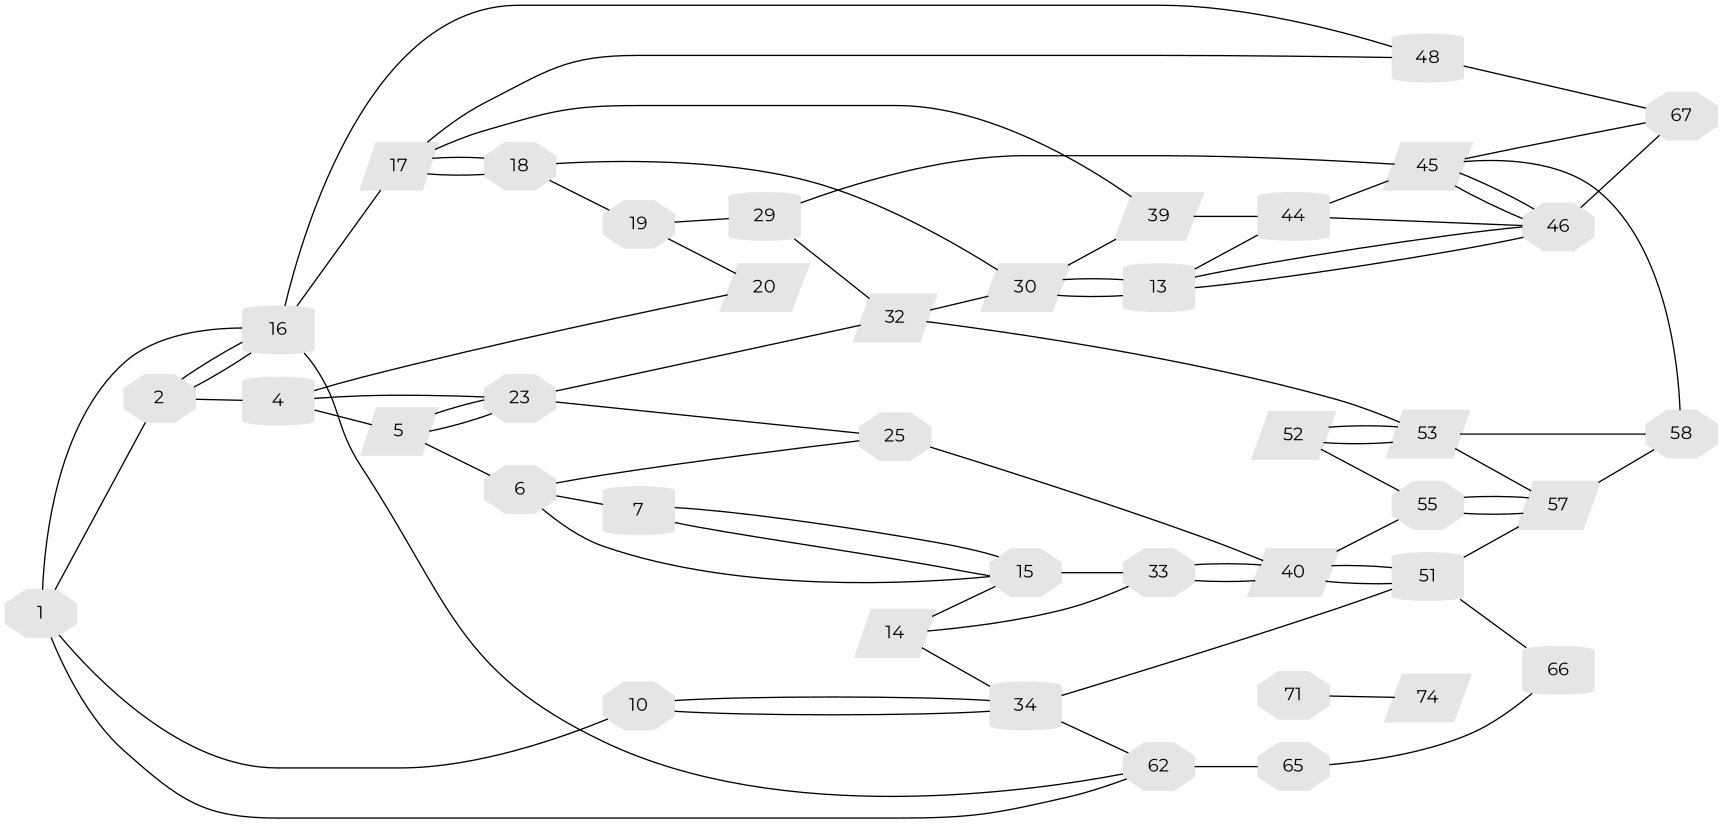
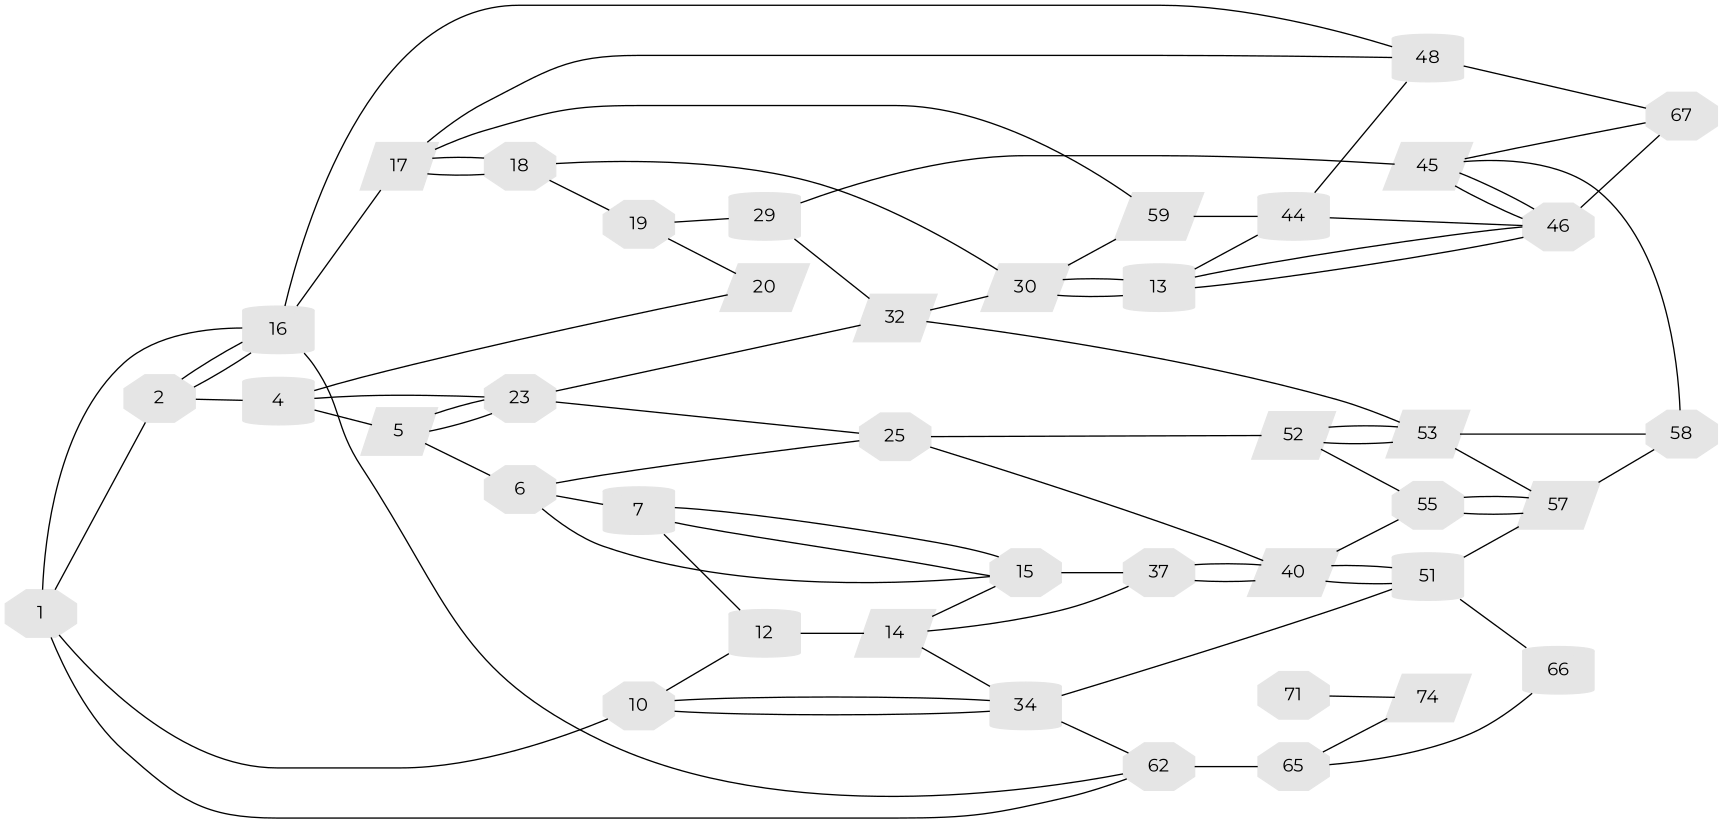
  graph {
    fontname=Montserrat
    rankdir=LR
    node [color=gray90 fontname=Montserrat shape=octagon style=filled]
    edge [fontname=Montserrat]
    1 [super="+9"]
    2 [super="+3"]
    10 [super="+11"]
    16 [shape=cylinder super="+50"]
    62 [super="+63"]
    4 [shape=cylinder super="+21"]
+   12 [shape=cylinder super="+13"]
    34 [shape=cylinder super="+35"]
    17 [shape=parallelogram super="+38"]
    48 [shape=cylinder super="+49"]
    65 [super="+73"]
    5 [shape=parallelogram]
    20 [shape=parallelogram super="+22"]
    23 [super="+26"]
    6 [super="+24"]
    25 [super="+42"]
    32 [shape=parallelogram]
    7 [shape=cylinder super="+8"]
    15 [super="+27"]
-   37 [label=33]
+   37
    40 [shape=parallelogram super="+41"]
    52 [shape=parallelogram]
    14 [shape=parallelogram super="+36"]
    51 [shape=cylinder super="+56"]
    18
-   39 [shape=parallelogram]
+   39 [shape=parallelogram label=59]
    67 [super="+68"]
    19 [super="+28"]
    30 [shape=parallelogram super="+31"]
    44 [shape=cylinder super="+47"]
    29 [shape=cylinder super="+33"]
    n32 [label=13 shape=cylinder]
    45 [shape=parallelogram super="+59"]
    53 [shape=parallelogram super="+54"]
    55
    46 [super="+61"]
    58 [super="+64"]
    57 [shape=parallelogram super="+60"]
    66 [shape=cylinder super="+69"]
    74 [shape=parallelogram]
    71 [super="+75"]
    1 -- 2
    1 -- 10
    1 -- 16
    1 -- 62
    2 -- 16
    2 -- 16
    2 -- 4
+   10 -- 12 [weight=2]
    10 -- 34
    10 -- 34
    16 -- 62
    16 -- 17
    16 -- 48
    62 -- 65 [weight=2]
    4 -- 5
    4 -- 20
    4 -- 23
+   12 -- 14
    34 -- 62
    34 -- 51
    17 -- 48
    17 -- 18
    17 -- 18
    17 -- 39
    48 -- 67
    65 -- 66
+   65 -- 74
    5 -- 23
    5 -- 23
    5 -- 6
    23 -- 25
    23 -- 32
    6 -- 25
    6 -- 7
    6 -- 15
    25 -- 40
+   25 -- 52
    32 -- 30
    32 -- 53
+   7 -- 12
    7 -- 15
    7 -- 15
    15 -- 37
    37 -- 40
    37 -- 40
    40 -- 51
    40 -- 51
    40 -- 55
    52 -- 53
    52 -- 53
    52 -- 55
    14 -- 34
    14 -- 15
    14 -- 37
    51 -- 57
    51 -- 66
    18 -- 19
    18 -- 30
    39 -- 44
    19 -- 20 [weight=2]
    19 -- 29
    30 -- 39
    30 -- n32
    30 -- n32
-   44 -- 45
+   44 -- 48
    44 -- 46
    29 -- 32
    29 -- 45
    n32 -- 44
    n32 -- 46
    n32 -- 46
    45 -- 67
    45 -- 46
    45 -- 46
    45 -- 58
    53 -- 58
    53 -- 57
    55 -- 57
    55 -- 57
    46 -- 67
    57 -- 58
    71 -- 74
  }
